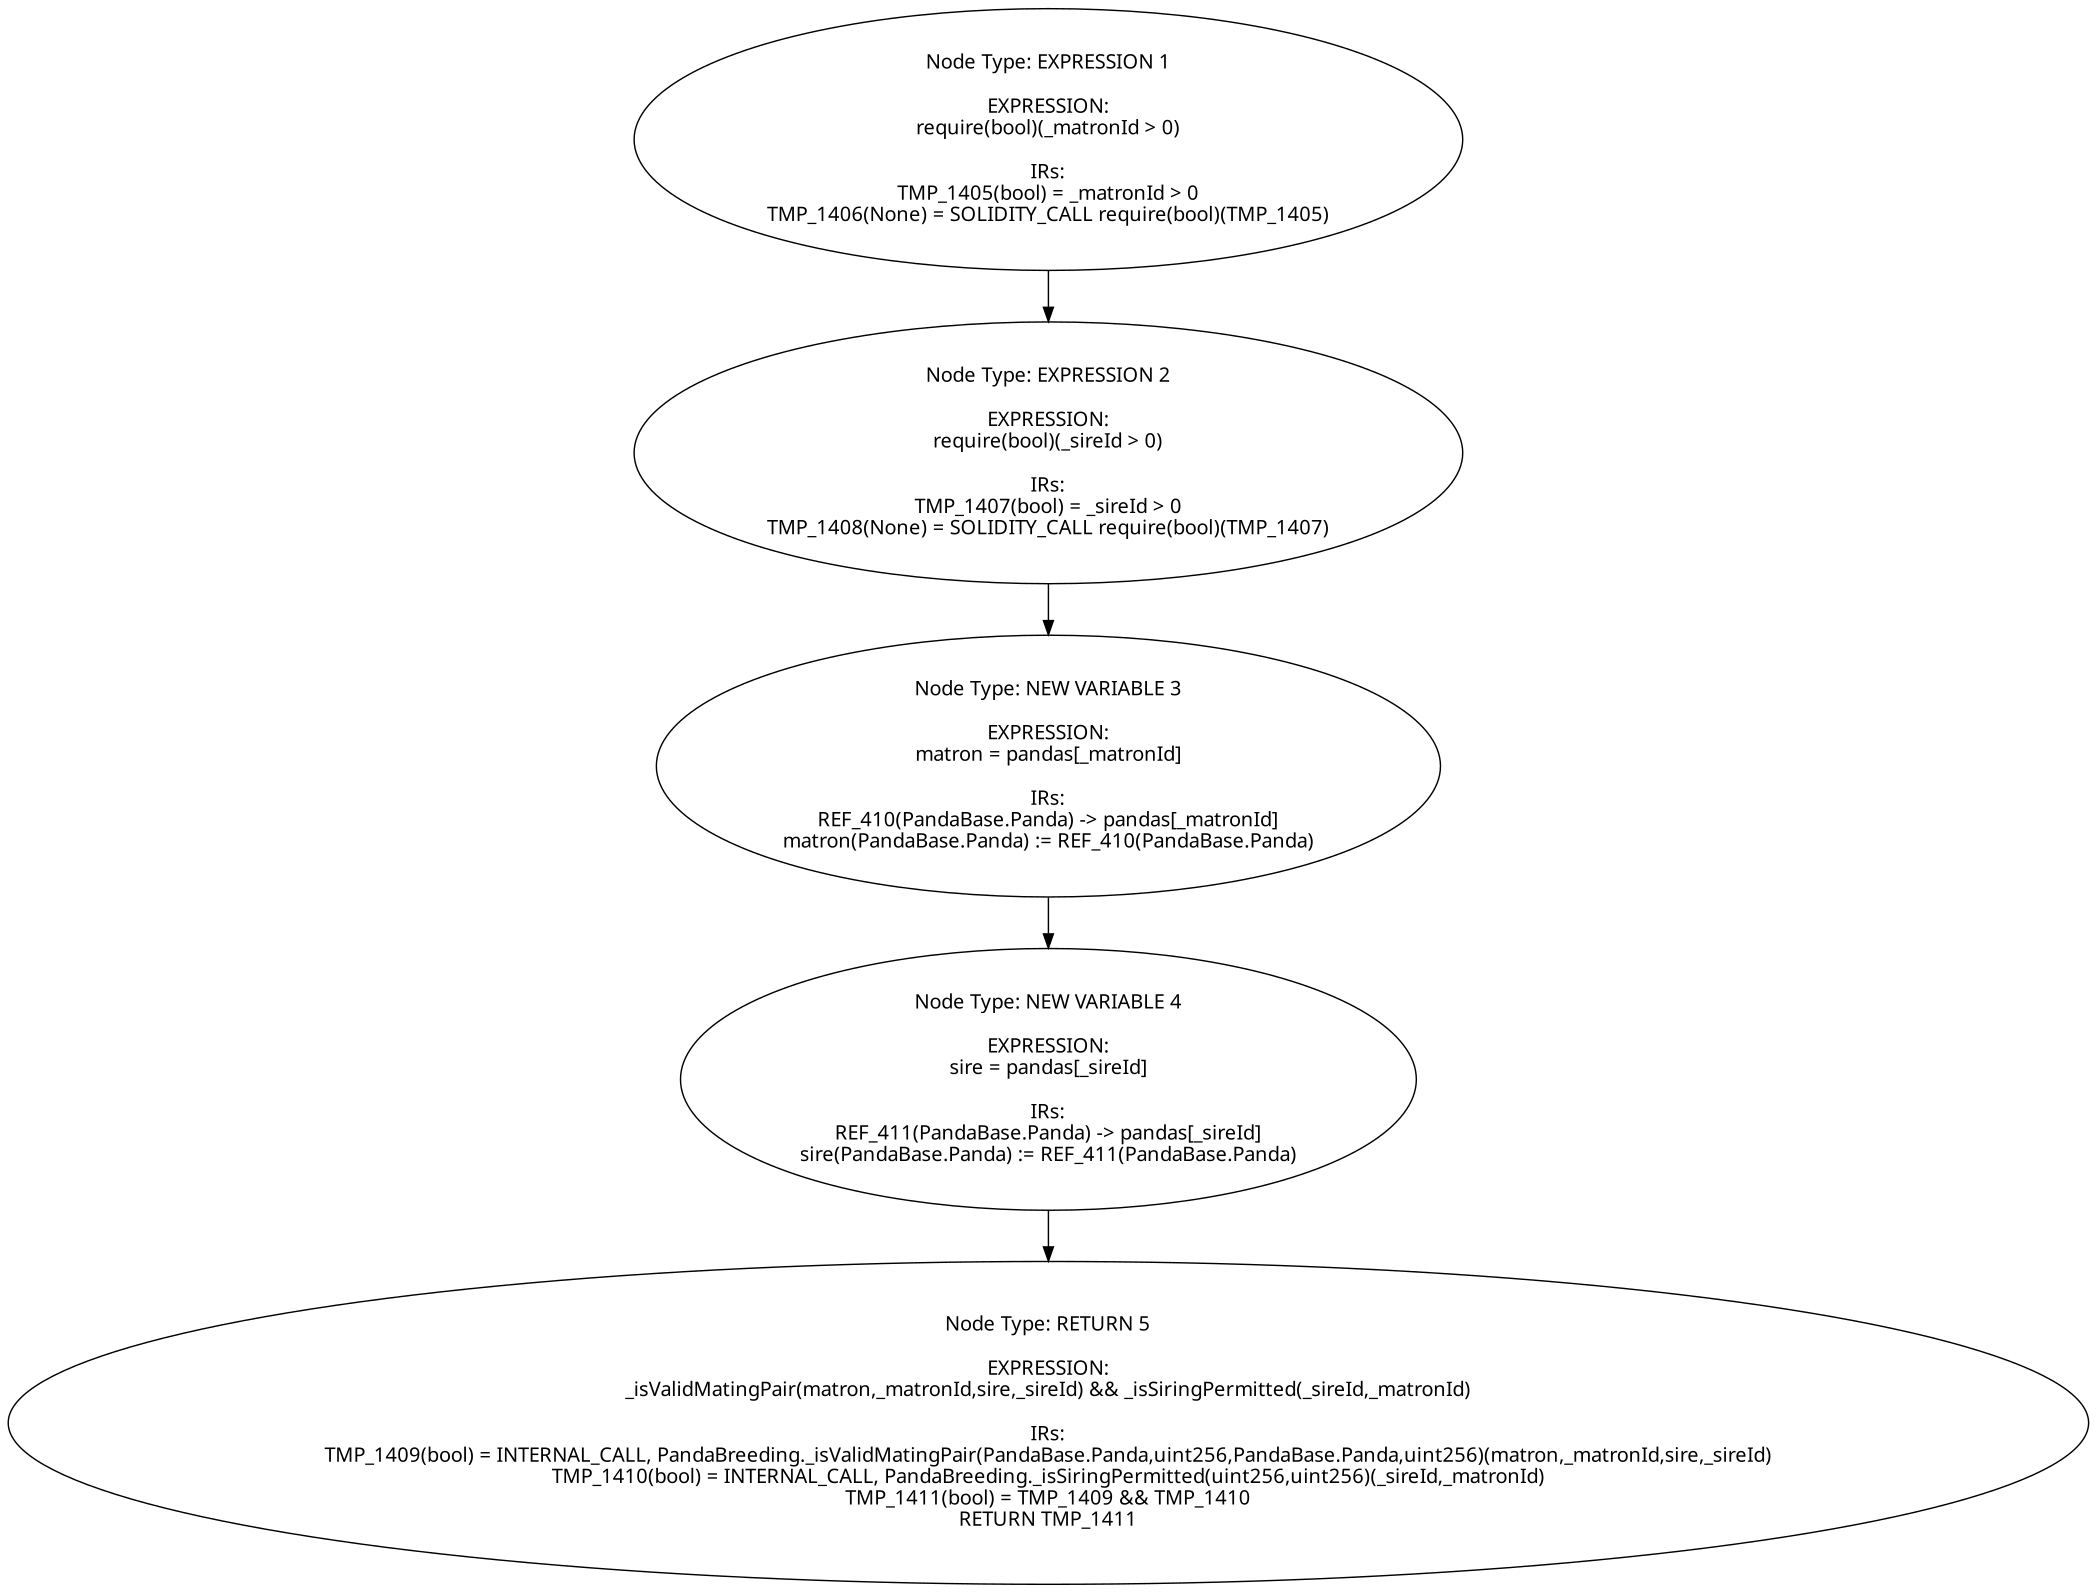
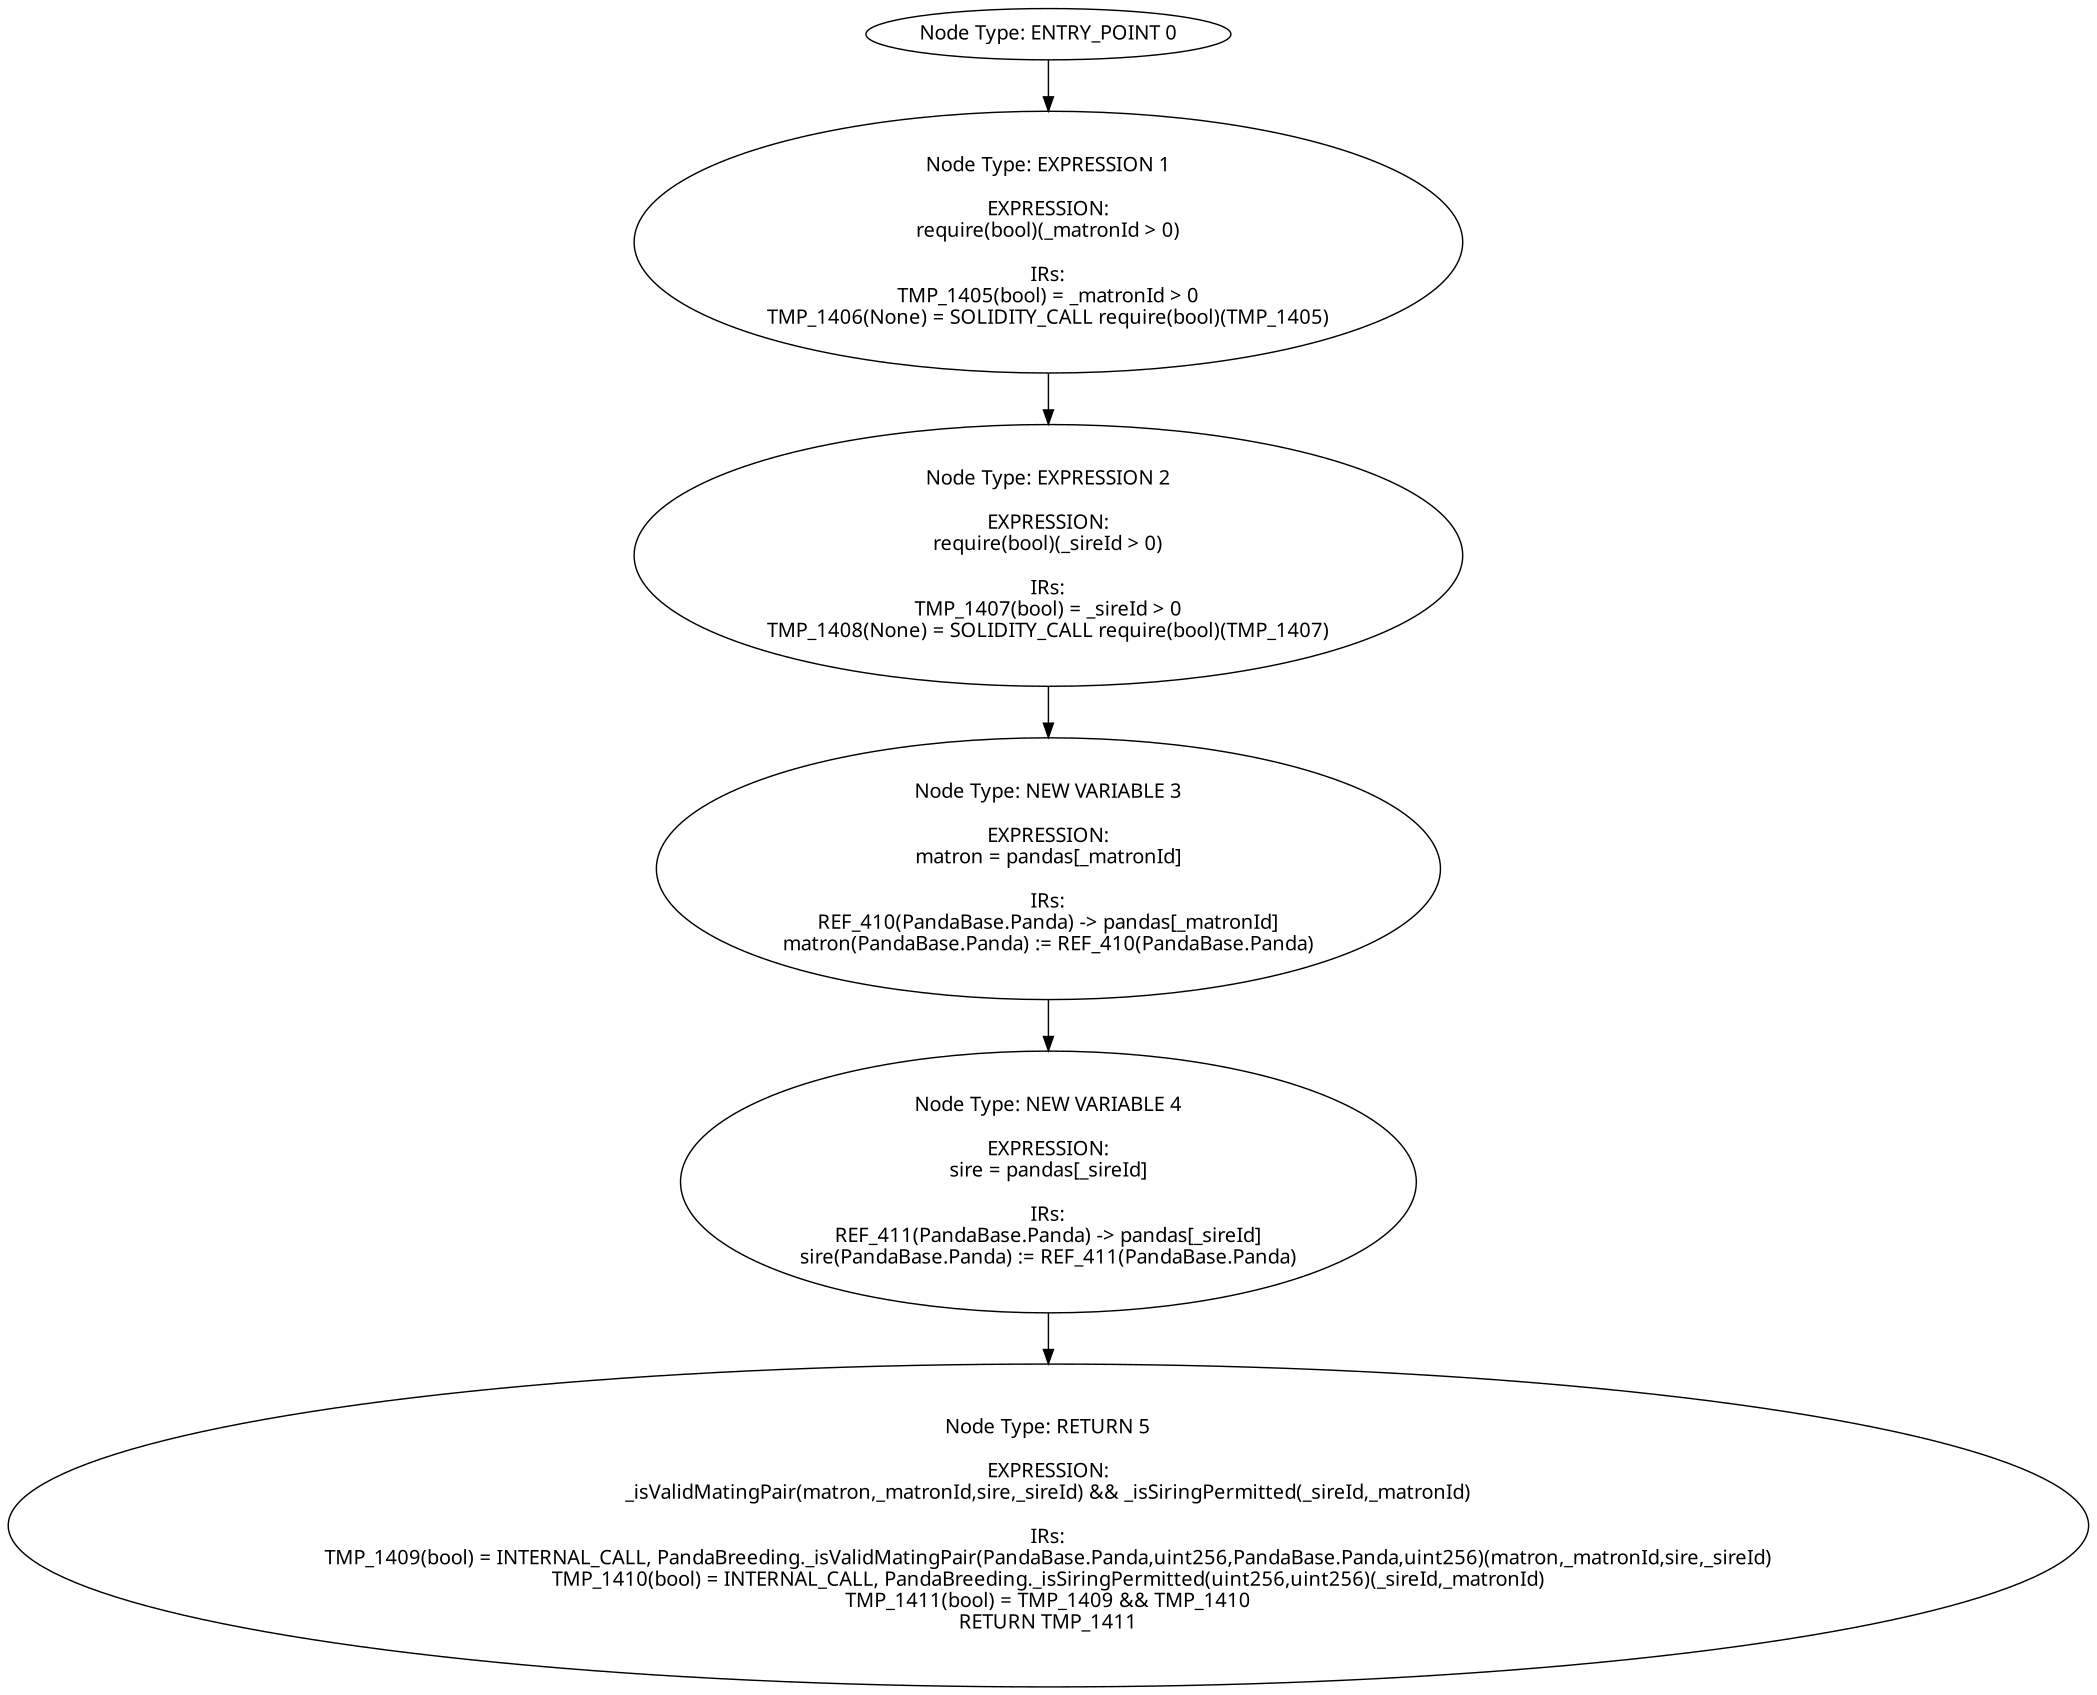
  digraph {
    fontname="Noto Sans"
    node [fontname="Noto Sans"]
    edge [fontname="Noto Sans"]
+   n1 [label="Node Type: ENTRY_POINT 0\n"]
    n2 [label="Node Type: EXPRESSION 1\n\nEXPRESSION:\nrequire(bool)(_matronId > 0)\n\nIRs:\nTMP_1405(bool) = _matronId > 0\nTMP_1406(None) = SOLIDITY_CALL require(bool)(TMP_1405)"]
    n3 [label="Node Type: EXPRESSION 2\n\nEXPRESSION:\nrequire(bool)(_sireId > 0)\n\nIRs:\nTMP_1407(bool) = _sireId > 0\nTMP_1408(None) = SOLIDITY_CALL require(bool)(TMP_1407)"]
    n4 [label="Node Type: NEW VARIABLE 3\n\nEXPRESSION:\nmatron = pandas[_matronId]\n\nIRs:\nREF_410(PandaBase.Panda) -> pandas[_matronId]\nmatron(PandaBase.Panda) := REF_410(PandaBase.Panda)"]
    n5 [label="Node Type: NEW VARIABLE 4\n\nEXPRESSION:\nsire = pandas[_sireId]\n\nIRs:\nREF_411(PandaBase.Panda) -> pandas[_sireId]\nsire(PandaBase.Panda) := REF_411(PandaBase.Panda)"]
    n6 [label="Node Type: RETURN 5\n\nEXPRESSION:\n_isValidMatingPair(matron,_matronId,sire,_sireId) && _isSiringPermitted(_sireId,_matronId)\n\nIRs:\nTMP_1409(bool) = INTERNAL_CALL, PandaBreeding._isValidMatingPair(PandaBase.Panda,uint256,PandaBase.Panda,uint256)(matron,_matronId,sire,_sireId)\nTMP_1410(bool) = INTERNAL_CALL, PandaBreeding._isSiringPermitted(uint256,uint256)(_sireId,_matronId)\nTMP_1411(bool) = TMP_1409 && TMP_1410\nRETURN TMP_1411"]
+   n1 -> n2
    n2 -> n3
    n3 -> n4
    n4 -> n5
    n5 -> n6
  }
